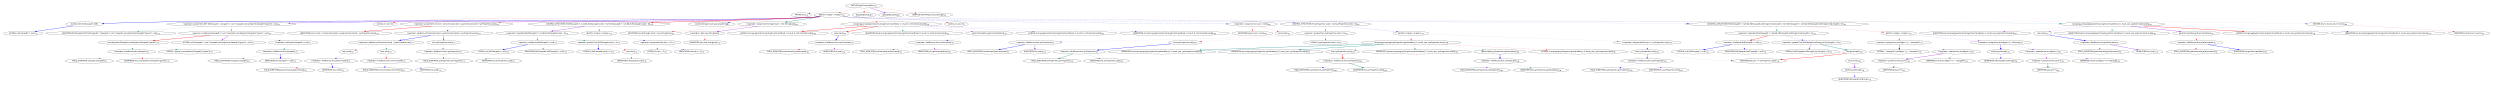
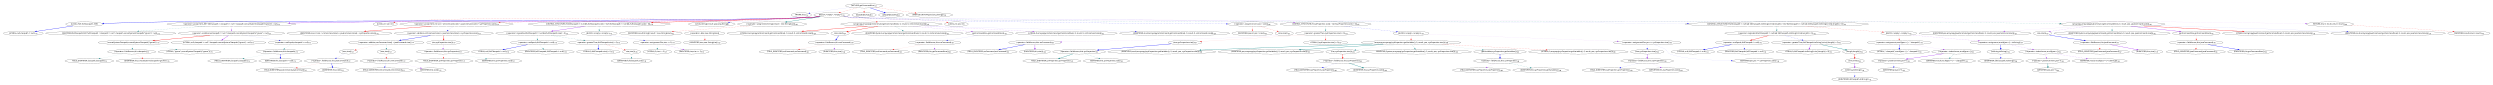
  digraph {
    fontname="Noto Sans"
    node [fontname="Noto Sans"]
    edge [color=blue fontname="Noto Sans" style=dotted]
    n1 [label=<(METHOD,getCommandline)<SUB>174</SUB>>]
    n2 [label=<(PARAM,this)<SUB>174</SUB>>]
    n3 [label=<(BLOCK,&lt;empty&gt;,&lt;empty&gt;)<SUB>174</SUB>>]
    n4 [label=<(MODIFIER,PUBLIC)>]
    n5 [label=<(MODIFIER,VIRTUAL)>]
    n6 [label=<(METHOD_RETURN,java.lang.String[])<SUB>174</SUB>>]
    n7 [label=<(LOCAL,Path fullClasspath: ANY)>]
    n8 [label=<(&lt;operator&gt;.assignment,ANY fullClasspath = classpath != null ? classpath.concatSystemClasspath(&quot;ignore&quot;) : null)<SUB>175</SUB>>]
    n9 [label=<(LOCAL,int size: int)>]
    n10 [label=<(&lt;operator&gt;.assignment,int size = vmCommand.size() + javaCommand.size() + sysProperties.size())<SUB>176</SUB>>]
    n11 [label=<(CONTROL_STRUCTURE,if (fullClasspath != null &amp;&amp; fullClasspath.size() &gt; 0),if (fullClasspath != null &amp;&amp; fullClasspath.size() &gt; 0))<SUB>178</SUB>>]
    n12 [label=<(LOCAL,String[] result: java.lang.String[])>]
    n13 [label=<(&lt;operator&gt;.assignment,String[] result = new String[size])<SUB>182</SUB>>]
    n14 [label=<(arraycopy,arraycopy(vmCommand.getCommandline(), 0, result, 0, vmCommand.size()))<SUB>183</SUB>>]
    n15 [label=<(LOCAL,int pos: int)>]
    n16 [label=<(&lt;operator&gt;.assignment,int pos = size())<SUB>186</SUB>>]
    n17 [label=<(CONTROL_STRUCTURE,if (sysProperties.size() &gt; 0),if (sysProperties.size() &gt; 0))<SUB>187</SUB>>]
    n18 [label=<(CONTROL_STRUCTURE,if (fullClasspath != null &amp;&amp; fullClasspath.toString().trim().length() &gt; 0),if (fullClasspath != null &amp;&amp; fullClasspath.toString().trim().length() &gt; 0))<SUB>192</SUB>>]
    n19 [label=<(arraycopy,arraycopy(javaCommand.getCommandline(), 0, result, pos, javaCommand.size()))<SUB>196</SUB>>]
    n20 [label=<(RETURN,return result;,return result;)<SUB>198</SUB>>]
    n21 [label=<(LITERAL,null,classpath != null)<SUB>175</SUB>>]
    n22 [label=<(IDENTIFIER,fullClasspath,ANY fullClasspath = classpath != null ? classpath.concatSystemClasspath(&quot;ignore&quot;) : null)<SUB>175</SUB>>]
    n23 [label=<(&lt;operator&gt;.conditional,classpath != null ? classpath.concatSystemClasspath(&quot;ignore&quot;) : null)<SUB>175</SUB>>]
    n24 [label=<(IDENTIFIER,size,int size = vmCommand.size() + javaCommand.size() + sysProperties.size())<SUB>176</SUB>>]
    n25 [label=<(&lt;operator&gt;.addition,vmCommand.size() + javaCommand.size() + sysProperties.size())<SUB>177</SUB>>]
    n26 [label=<(&lt;operator&gt;.logicalAnd,fullClasspath != null &amp;&amp; fullClasspath.size() &gt; 0)<SUB>178</SUB>>]
    n27 [label=<(BLOCK,&lt;empty&gt;,&lt;empty&gt;)<SUB>178</SUB>>]
    n28 [label=<(IDENTIFIER,result,String[] result = new String[size])<SUB>182</SUB>>]
    n29 [label=<(&lt;operator&gt;.alloc,new String[size])>]
    n30 [label=<(IDENTIFIER,System,arraycopy(vmCommand.getCommandline(), 0, result, 0, vmCommand.size()))<SUB>183</SUB>>]
    n31 [label=<(getCommandline,getCommandline())<SUB>183</SUB>>]
    n32 [label=<(LITERAL,0,arraycopy(vmCommand.getCommandline(), 0, result, 0, vmCommand.size()))<SUB>183</SUB>>]
    n33 [label=<(IDENTIFIER,result,arraycopy(vmCommand.getCommandline(), 0, result, 0, vmCommand.size()))<SUB>184</SUB>>]
    n34 [label=<(LITERAL,0,arraycopy(vmCommand.getCommandline(), 0, result, 0, vmCommand.size()))<SUB>184</SUB>>]
    n35 [label=<(size,size())<SUB>184</SUB>>]
    n36 [label=<(IDENTIFIER,pos,int pos = size())<SUB>186</SUB>>]
    n37 [label=<(size,size())<SUB>186</SUB>>]
    n38 [label=<(&lt;operator&gt;.greaterThan,sysProperties.size() &gt; 0)<SUB>187</SUB>>]
    n39 [label=<(BLOCK,&lt;empty&gt;,&lt;empty&gt;)<SUB>187</SUB>>]
    n40 [label=<(&lt;operator&gt;.logicalAnd,fullClasspath != null &amp;&amp; fullClasspath.toString().trim().length() &gt; 0)<SUB>192</SUB>>]
    n41 [label=<(BLOCK,&lt;empty&gt;,&lt;empty&gt;)<SUB>192</SUB>>]
    n42 [label=<(IDENTIFIER,System,arraycopy(javaCommand.getCommandline(), 0, result, pos, javaCommand.size()))<SUB>196</SUB>>]
    n43 [label=<(getCommandline,getCommandline())<SUB>196</SUB>>]
    n44 [label=<(LITERAL,0,arraycopy(javaCommand.getCommandline(), 0, result, pos, javaCommand.size()))<SUB>196</SUB>>]
    n45 [label=<(IDENTIFIER,result,arraycopy(javaCommand.getCommandline(), 0, result, pos, javaCommand.size()))<SUB>197</SUB>>]
    n46 [label=<(IDENTIFIER,pos,arraycopy(javaCommand.getCommandline(), 0, result, pos, javaCommand.size()))<SUB>197</SUB>>]
    n47 [label=<(size,size())<SUB>197</SUB>>]
    n48 [label=<(IDENTIFIER,result,return result;)<SUB>198</SUB>>]
    n49 [label=<(&lt;operator&gt;.notEquals,classpath != null)<SUB>175</SUB>>]
    n50 [label=<(concatSystemClasspath,concatSystemClasspath(&quot;ignore&quot;))<SUB>175</SUB>>]
    n51 [label=<(LITERAL,null,classpath != null ? classpath.concatSystemClasspath(&quot;ignore&quot;) : null)<SUB>175</SUB>>]
    n52 [label=<(&lt;operator&gt;.fieldAccess,this.classpath)<SUB>175</SUB>>]
    n53 [label=<(&lt;operator&gt;.fieldAccess,this.classpath)<SUB>175</SUB>>]
    n54 [label=<(LITERAL,&quot;ignore&quot;,concatSystemClasspath(&quot;ignore&quot;))<SUB>175</SUB>>]
    n55 [label=<(IDENTIFIER,this,classpath != null)<SUB>175</SUB>>]
    n56 [label=<(FIELD_IDENTIFIER,classpath,classpath)<SUB>175</SUB>>]
    n57 [label=<(IDENTIFIER,this,concatSystemClasspath(&quot;ignore&quot;))<SUB>175</SUB>>]
    n58 [label=<(FIELD_IDENTIFIER,classpath,classpath)<SUB>175</SUB>>]
    n59 [label=<(&lt;operator&gt;.addition,vmCommand.size() + javaCommand.size())<SUB>177</SUB>>]
    n60 [label=<(size,sysProperties.size())<SUB>177</SUB>>]
    n61 [label=<(size,size())<SUB>177</SUB>>]
    n62 [label=<(size,size())<SUB>177</SUB>>]
    n63 [label=<(&lt;operator&gt;.fieldAccess,this.sysProperties)<SUB>177</SUB>>]
    n64 [label=<(&lt;operator&gt;.fieldAccess,this.vmCommand)<SUB>177</SUB>>]
    n65 [label=<(&lt;operator&gt;.fieldAccess,this.javaCommand)<SUB>177</SUB>>]
    n66 [label=<(IDENTIFIER,this,size())<SUB>177</SUB>>]
    n67 [label=<(FIELD_IDENTIFIER,vmCommand,vmCommand)<SUB>177</SUB>>]
    n68 [label=<(IDENTIFIER,this,size())<SUB>177</SUB>>]
    n69 [label=<(FIELD_IDENTIFIER,javaCommand,javaCommand)<SUB>177</SUB>>]
    n70 [label=<(IDENTIFIER,this,sysProperties.size())<SUB>177</SUB>>]
    n71 [label=<(FIELD_IDENTIFIER,sysProperties,sysProperties)<SUB>177</SUB>>]
    n72 [label=<(&lt;operator&gt;.notEquals,fullClasspath != null)<SUB>178</SUB>>]
    n73 [label=<(&lt;operator&gt;.greaterThan,fullClasspath.size() &gt; 0)<SUB>178</SUB>>]
    n74 [label=<(&lt;operator&gt;.assignmentPlus,size += 2)<SUB>179</SUB>>]
    n75 [label=<(IDENTIFIER,fullClasspath,fullClasspath != null)<SUB>178</SUB>>]
    n76 [label=<(LITERAL,null,fullClasspath != null)<SUB>178</SUB>>]
    n77 [label=<(size,size())<SUB>178</SUB>>]
    n78 [label=<(LITERAL,0,fullClasspath.size() &gt; 0)<SUB>178</SUB>>]
    n79 [label=<(IDENTIFIER,fullClasspath,size())<SUB>178</SUB>>]
    n80 [label=<(IDENTIFIER,size,size += 2)<SUB>179</SUB>>]
    n81 [label=<(LITERAL,2,size += 2)<SUB>179</SUB>>]
    n82 [label=<(IDENTIFIER,size,new String[size])<SUB>182</SUB>>]
    n83 [label=<(&lt;operator&gt;.fieldAccess,this.vmCommand)<SUB>183</SUB>>]
    n84 [label=<(&lt;operator&gt;.fieldAccess,this.vmCommand)<SUB>184</SUB>>]
    n85 [label=<(IDENTIFIER,this,getCommandline())<SUB>183</SUB>>]
    n86 [label=<(FIELD_IDENTIFIER,vmCommand,vmCommand)<SUB>183</SUB>>]
    n87 [label=<(IDENTIFIER,this,size())<SUB>184</SUB>>]
    n88 [label=<(FIELD_IDENTIFIER,vmCommand,vmCommand)<SUB>184</SUB>>]
    n89 [label=<(&lt;operator&gt;.fieldAccess,this.vmCommand)<SUB>186</SUB>>]
    n90 [label=<(IDENTIFIER,this,size())<SUB>186</SUB>>]
    n91 [label=<(FIELD_IDENTIFIER,vmCommand,vmCommand)<SUB>186</SUB>>]
    n92 [label=<(size,sysProperties.size())<SUB>187</SUB>>]
    n93 [label=<(LITERAL,0,sysProperties.size() &gt; 0)<SUB>187</SUB>>]
    n94 [label=<(arraycopy,arraycopy(sysProperties.getVariables(), 0, result, pos, sysProperties.size()))<SUB>188</SUB>>]
    n95 [label=<(&lt;operator&gt;.assignmentPlus,pos += sysProperties.size())<SUB>190</SUB>>]
    n96 [label=<(&lt;operator&gt;.fieldAccess,this.sysProperties)<SUB>187</SUB>>]
    n97 [label=<(IDENTIFIER,this,sysProperties.size())<SUB>187</SUB>>]
    n98 [label=<(FIELD_IDENTIFIER,sysProperties,sysProperties)<SUB>187</SUB>>]
    n99 [label=<(IDENTIFIER,System,arraycopy(sysProperties.getVariables(), 0, result, pos, sysProperties.size()))<SUB>188</SUB>>]
    n100 [label=<(getVariables,sysProperties.getVariables())<SUB>188</SUB>>]
    n101 [label=<(LITERAL,0,arraycopy(sysProperties.getVariables(), 0, result, pos, sysProperties.size()))<SUB>188</SUB>>]
    n102 [label=<(IDENTIFIER,result,arraycopy(sysProperties.getVariables(), 0, result, pos, sysProperties.size()))<SUB>189</SUB>>]
    n103 [label=<(IDENTIFIER,pos,arraycopy(sysProperties.getVariables(), 0, result, pos, sysProperties.size()))<SUB>189</SUB>>]
    n104 [label=<(size,sysProperties.size())<SUB>189</SUB>>]
    n105 [label=<(IDENTIFIER,pos,pos += sysProperties.size())<SUB>190</SUB>>]
    n106 [label=<(size,sysProperties.size())<SUB>190</SUB>>]
    n107 [label=<(&lt;operator&gt;.fieldAccess,this.sysProperties)<SUB>188</SUB>>]
    n108 [label=<(&lt;operator&gt;.fieldAccess,this.sysProperties)<SUB>189</SUB>>]
    n109 [label=<(IDENTIFIER,this,sysProperties.getVariables())<SUB>188</SUB>>]
    n110 [label=<(FIELD_IDENTIFIER,sysProperties,sysProperties)<SUB>188</SUB>>]
    n111 [label=<(IDENTIFIER,this,sysProperties.size())<SUB>189</SUB>>]
    n112 [label=<(FIELD_IDENTIFIER,sysProperties,sysProperties)<SUB>189</SUB>>]
    n113 [label=<(&lt;operator&gt;.fieldAccess,this.sysProperties)<SUB>190</SUB>>]
    n114 [label=<(IDENTIFIER,this,sysProperties.size())<SUB>190</SUB>>]
    n115 [label=<(FIELD_IDENTIFIER,sysProperties,sysProperties)<SUB>190</SUB>>]
    n116 [label=<(&lt;operator&gt;.notEquals,fullClasspath != null)<SUB>192</SUB>>]
    n117 [label=<(&lt;operator&gt;.greaterThan,fullClasspath.toString().trim().length() &gt; 0)<SUB>192</SUB>>]
    n118 [label=<(&lt;operator&gt;.assignment,result[pos++] = &quot;-classpath&quot;)<SUB>193</SUB>>]
    n119 [label=<(&lt;operator&gt;.assignment,result[pos++] = toString())<SUB>194</SUB>>]
    n120 [label=<(IDENTIFIER,fullClasspath,fullClasspath != null)<SUB>192</SUB>>]
    n121 [label=<(LITERAL,null,fullClasspath != null)<SUB>192</SUB>>]
    n122 [label=<(length,length())<SUB>192</SUB>>]
    n123 [label=<(LITERAL,0,fullClasspath.toString().trim().length() &gt; 0)<SUB>192</SUB>>]
    n124 [label=<(trim,trim())<SUB>192</SUB>>]
    n125 [label=<(toString,toString())<SUB>192</SUB>>]
    n126 [label=<(IDENTIFIER,fullClasspath,toString())<SUB>192</SUB>>]
    n127 [label=<(&lt;operator&gt;.indexAccess,result[pos++])<SUB>193</SUB>>]
    n128 [label=<(LITERAL,&quot;-classpath&quot;,result[pos++] = &quot;-classpath&quot;)<SUB>193</SUB>>]
    n129 [label=<(&lt;operator&gt;.indexAccess,result[pos++])<SUB>194</SUB>>]
    n130 [label=<(toString,toString())<SUB>194</SUB>>]
    n131 [label=<(IDENTIFIER,result,result[pos++] = &quot;-classpath&quot;)<SUB>193</SUB>>]
    n132 [label=<(&lt;operator&gt;.postIncrement,pos++)<SUB>193</SUB>>]
    n133 [label=<(IDENTIFIER,pos,pos++)<SUB>193</SUB>>]
    n134 [label=<(IDENTIFIER,result,result[pos++] = toString())<SUB>194</SUB>>]
    n135 [label=<(&lt;operator&gt;.postIncrement,pos++)<SUB>194</SUB>>]
    n136 [label=<(IDENTIFIER,fullClasspath,toString())<SUB>194</SUB>>]
    n137 [label=<(IDENTIFIER,pos,pos++)<SUB>194</SUB>>]
    n138 [label=<(&lt;operator&gt;.fieldAccess,this.javaCommand)<SUB>196</SUB>>]
    n139 [label=<(&lt;operator&gt;.fieldAccess,this.javaCommand)<SUB>197</SUB>>]
    n140 [label=<(IDENTIFIER,this,getCommandline())<SUB>196</SUB>>]
    n141 [label=<(FIELD_IDENTIFIER,javaCommand,javaCommand)<SUB>196</SUB>>]
    n142 [label=<(IDENTIFIER,this,size())<SUB>197</SUB>>]
    n143 [label=<(FIELD_IDENTIFIER,javaCommand,javaCommand)<SUB>197</SUB>>]
    n1 -> n2
    n1 -> n3 [color=red style=dashed]
    n1 -> n4 [color=red]
-   n1 -> n5 [color=purple style=bold]
+   n1 -> n5 [style=bold]
    n1 -> n6 [color=red style=dashed]
    n3 -> n7 [style=bold]
    n3 -> n8 [color=purple style=bold]
    n3 -> n9 [color=red style=dashed]
    n3 -> n10 [color=red style=dashed]
    n3 -> n11 [color=red style=bold]
    n3 -> n12
    n3 -> n13 [color=teal style=bold]
    n3 -> n14 [color=red]
    n3 -> n15 [color=red]
    n3 -> n16 [style=dashed]
    n3 -> n17 [color=purple]
    n3 -> n18
    n3 -> n19 [color=teal style=dashed]
    n3 -> n20 [color=purple]
    n7 -> n21 [style=bold]
    n8 -> n22 [color=teal style=dashed]
    n8 -> n23 [color=purple style=dashed]
    n10 -> n24 [color=red style=bold]
    n10 -> n25
    n11 -> n26 [color=purple style=bold]
    n11 -> n27 [color=teal]
    n13 -> n28 [color=red style=dashed]
-   n13 -> n29 [color=purple style=bold]
    n14 -> n30 [color=teal style=dashed]
    n14 -> n31 [color=purple style=dashed]
    n14 -> n32 [color=purple style=dashed]
    n14 -> n33
    n14 -> n34 [color=red style=bold]
    n14 -> n35 [color=red style=bold]
    n16 -> n36 [color=red style=dashed]
    n16 -> n37 [color=red style=dashed]
    n17 -> n38 [color=teal style=dashed]
    n17 -> n39 [style=dashed]
    n18 -> n40 [color=teal style=dashed]
    n18 -> n41 [color=red style=dashed]
    n19 -> n42 [color=teal]
    n19 -> n43 [color=purple style=bold]
    n19 -> n44 [color=red style=bold]
    n19 -> n45
    n19 -> n46 [color=purple]
    n19 -> n47 [color=purple style=dashed]
    n20 -> n48 [color=red style=dashed]
    n23 -> n49
    n23 -> n50 [color=red style=bold]
    n23 -> n51 [color=purple style=bold]
    n25 -> n59 [style=bold]
    n25 -> n60 [color=red style=bold]
    n26 -> n72 [color=teal]
    n26 -> n73 [color=teal style=dashed]
    n27 -> n74
    n29 -> n82 [color=red]
    n31 -> n83
    n35 -> n84 [style=bold]
    n37 -> n89 [color=purple]
    n38 -> n92 [color=red]
    n38 -> n93 [color=red style=dashed]
    n39 -> n94 [color=red]
    n39 -> n95 [color=purple]
    n40 -> n116 [color=red style=bold]
    n40 -> n117 [style=dashed]
    n41 -> n118 [color=red]
    n41 -> n119 [color=purple style=dashed]
    n43 -> n138 [color=red]
    n47 -> n139 [style=bold]
    n49 -> n52 [color=teal]
    n50 -> n53 [color=teal]
    n50 -> n54 [color=teal]
    n52 -> n55 [style=bold]
    n52 -> n56 [color=teal]
    n53 -> n57 [color=red]
    n53 -> n58 [color=teal]
    n59 -> n61 [color=teal style=dashed]
    n59 -> n62 [color=red]
    n60 -> n63 [color=purple style=dashed]
    n61 -> n64 [color=red]
    n62 -> n65
    n63 -> n70 [color=teal]
    n63 -> n71 [color=red]
    n64 -> n66 [color=purple]
    n64 -> n67 [style=dashed]
    n65 -> n68 [style=bold]
    n65 -> n69 [color=red]
    n72 -> n75 [color=teal]
    n72 -> n76 [style=bold]
    n73 -> n77 [color=red style=dashed]
    n73 -> n78 [style=bold]
    n74 -> n80 [color=purple style=dashed]
    n74 -> n81 [color=teal]
    n77 -> n79 [color=teal]
    n83 -> n85 [color=purple]
    n83 -> n86 [color=red]
    n84 -> n87 [color=purple]
    n84 -> n88 [color=red]
    n89 -> n90 [color=purple style=bold]
    n89 -> n91 [style=bold]
    n92 -> n96 [style=bold]
    n94 -> n99 [color=teal style=dashed]
    n94 -> n100 [color=teal]
    n94 -> n101 [color=red style=dashed]
    n94 -> n102 [color=teal style=bold]
    n94 -> n103 [color=teal style=bold]
    n94 -> n104 [color=teal]
    n95 -> n105
    n95 -> n106
    n96 -> n97 [color=teal style=dashed]
    n96 -> n98 [color=teal style=bold]
    n100 -> n107 [style=bold]
    n104 -> n108 [color=red style=bold]
    n106 -> n113 [color=purple style=bold]
    n107 -> n109 [color=teal style=dashed]
    n107 -> n110 [color=purple]
    n108 -> n111 [color=teal style=bold]
    n108 -> n112
    n113 -> n114 [color=purple]
    n113 -> n115
    n116 -> n120
    n116 -> n121 [style=bold]
    n117 -> n122 [color=teal style=bold]
    n117 -> n123 [color=purple style=bold]
    n118 -> n127 [color=purple]
    n118 -> n128 [style=bold]
    n119 -> n129 [color=purple style=dashed]
    n119 -> n130 [style=bold]
-   n122 -> n105 [color=red style=bold]
+   n122 -> n124 [color=red style=bold]
    n124 -> n125 [color=purple style=bold]
    n125 -> n126
    n127 -> n131 [color=teal style=dashed]
    n127 -> n132 [color=purple style=bold]
    n129 -> n134 [color=purple style=dashed]
    n129 -> n135 [color=purple style=dashed]
    n130 -> n136 [style=dashed]
    n132 -> n133
    n135 -> n137 [color=teal style=bold]
    n138 -> n140 [style=bold]
    n138 -> n141 [color=red]
    n139 -> n142 [color=purple style=bold]
    n139 -> n143 [color=red]
  }
